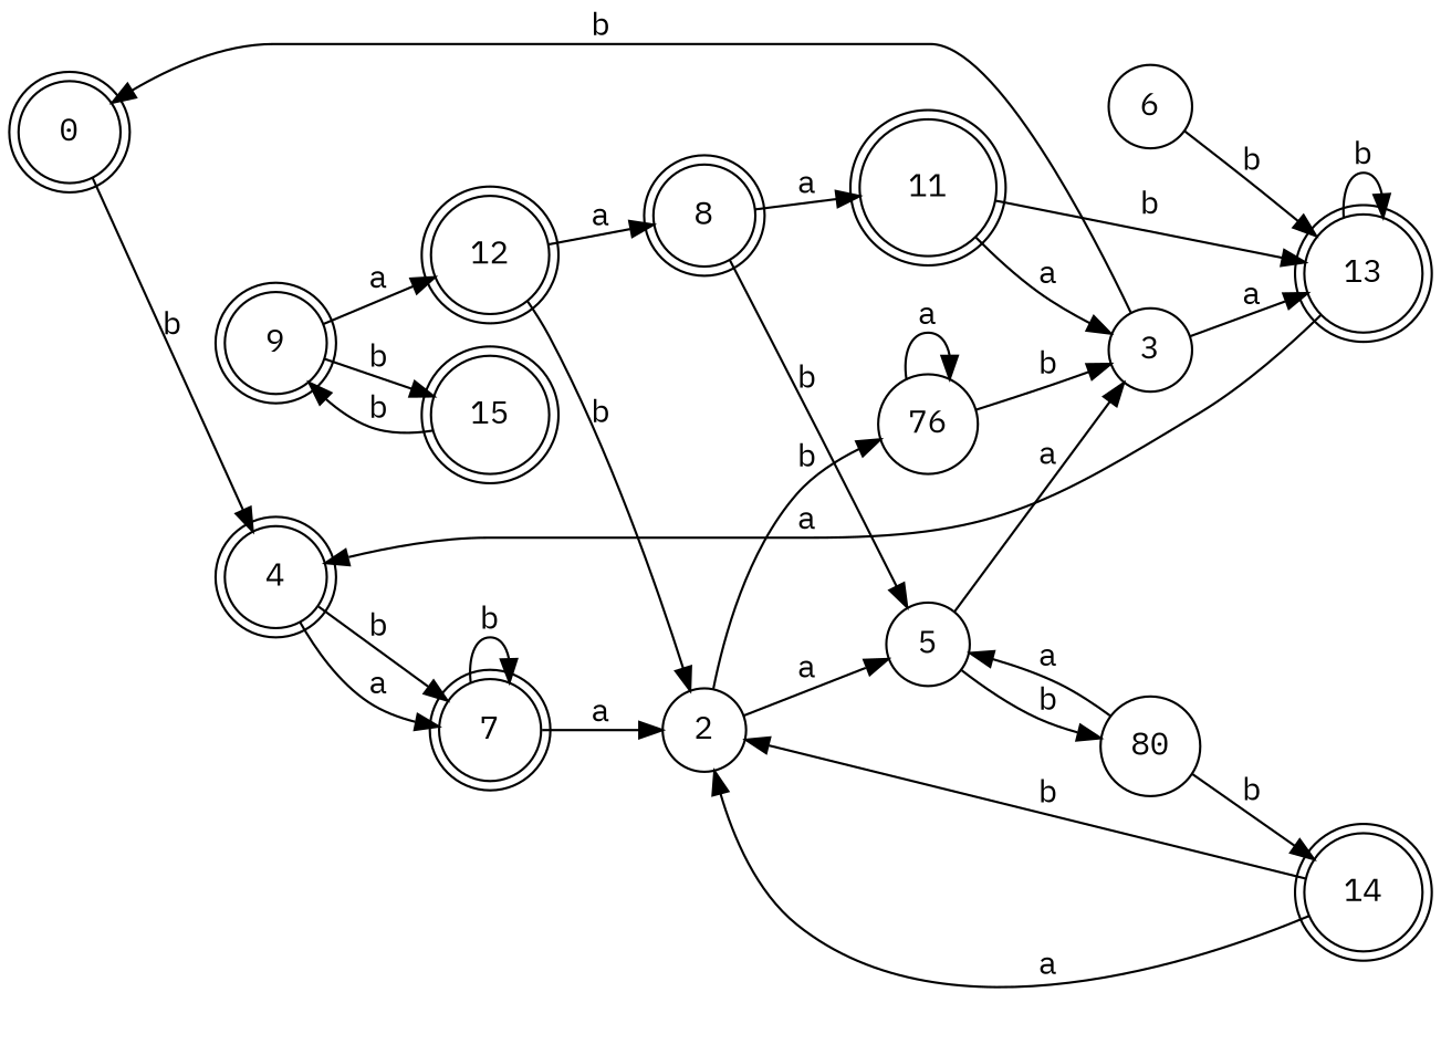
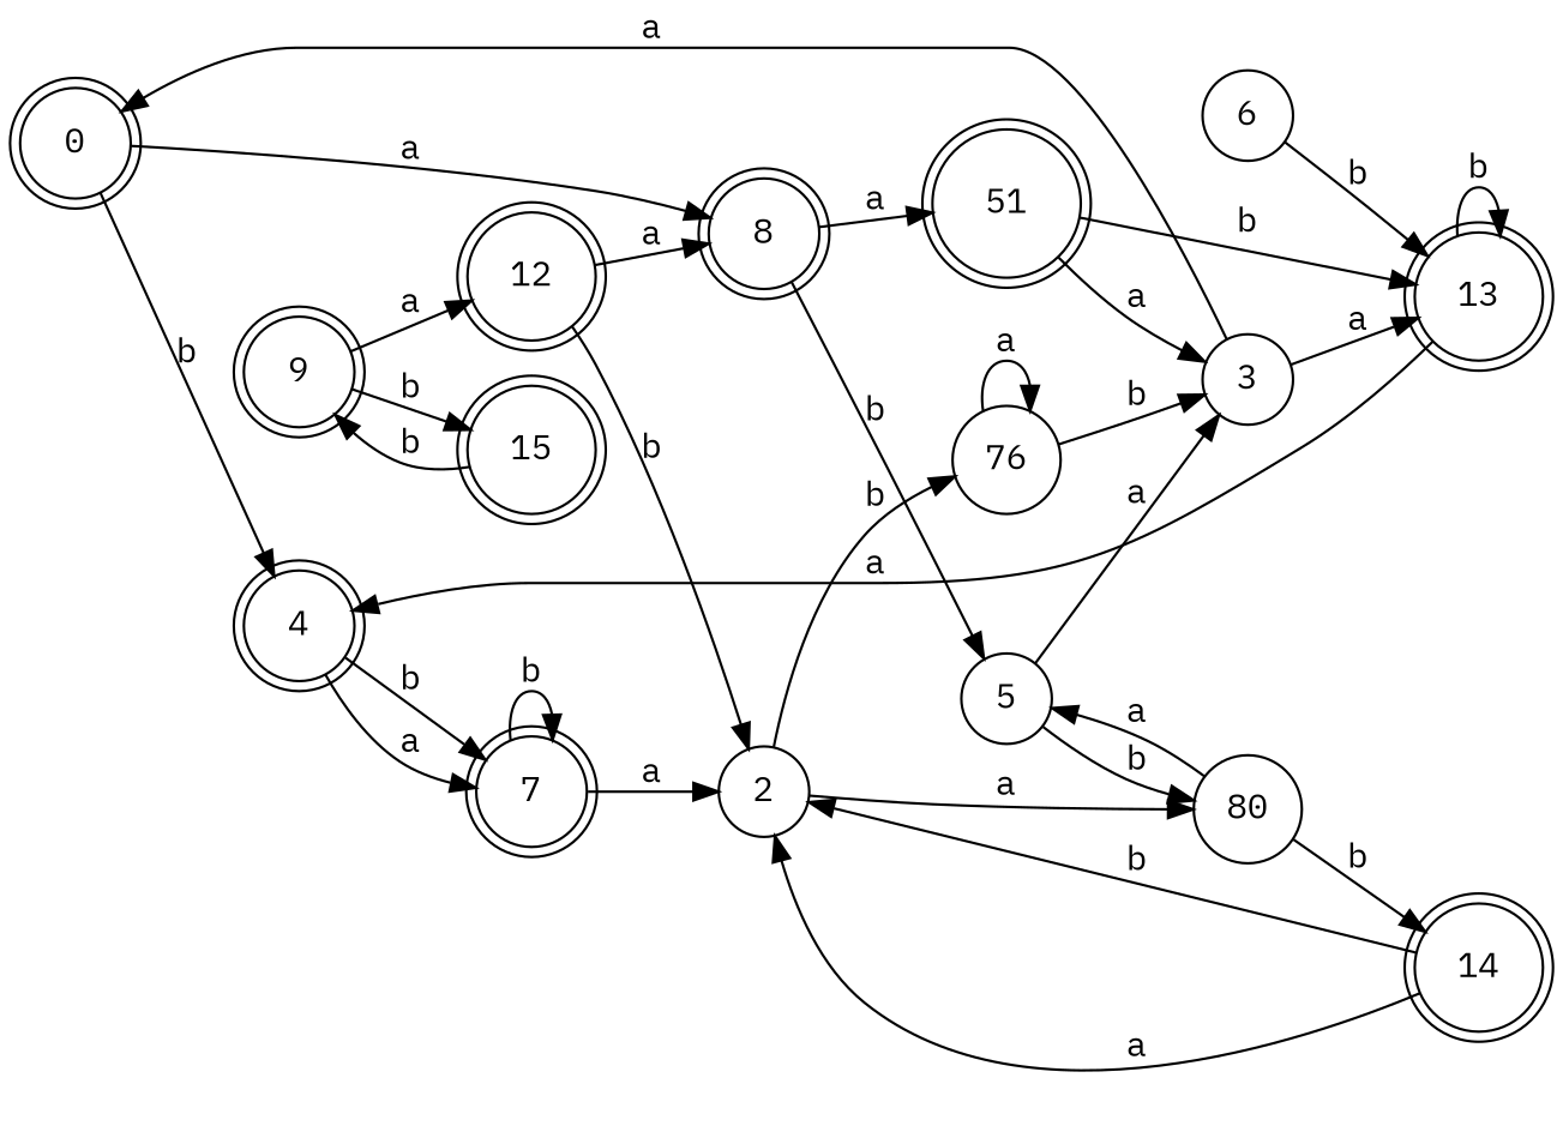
  digraph {
    fontname="IBM Plex Mono"
    rankdir=LR
    node [color=black fillcolor=white fontname="IBM Plex Mono" shape=doublecircle style="rounded,filled"]
    edge [fontname="IBM Plex Mono"]
    n1 [label=0]
    n2 [label=4]
    n3 [label=8]
    n4 [label=7]
    n5 [label=5 shape=circle style=filled]
-   n6 [label=11]
+   n6 [label=51]
    n7 [label=6 shape=circle style=filled]
    n8 [label=13]
    n9 [label=9]
    n10 [label=12]
    n11 [label=15]
    n12 [label=2 shape=circle style=filled]
    n13 [label=76 shape=circle style=filled]
    n14 [label=3 shape=circle style=filled]
    n15 [label=80 shape=circle style=filled]
    n16 [label=14]
    n1 -> n2 [label=b]
+   n1 -> n3 [label=a]
    n2 -> n4 [label=a]
    n2 -> n4 [label=b]
    n3 -> n5 [label=b]
    n3 -> n6 [label=a]
    n4 -> n4 [label=b]
    n4 -> n12 [label=a]
    n5 -> n14 [label=a]
    n5 -> n15 [label=b]
    n6 -> n8 [label=b]
    n6 -> n14 [label=a]
    n7 -> n8 [label=b]
    n8 -> n2 [label=a]
    n8 -> n8 [label=b]
    n9 -> n10 [label=a]
    n9 -> n11 [label=b]
    n10 -> n3 [label=a]
    n10 -> n12 [label=b]
    n11 -> n9 [label=b]
-   n12 -> n5 [label=a]
+   n12 -> n15 [label=a]
    n12 -> n13 [label=b]
    n13 -> n13 [label=a]
    n13 -> n14 [label=b]
-   n14 -> n1 [label=b]
+   n14 -> n1 [label=a]
    n14 -> n8 [label=a]
    n15 -> n5 [label=a]
    n15 -> n16 [label=b]
    n16 -> n12 [label=a]
    n16 -> n12 [label=b]
  }
